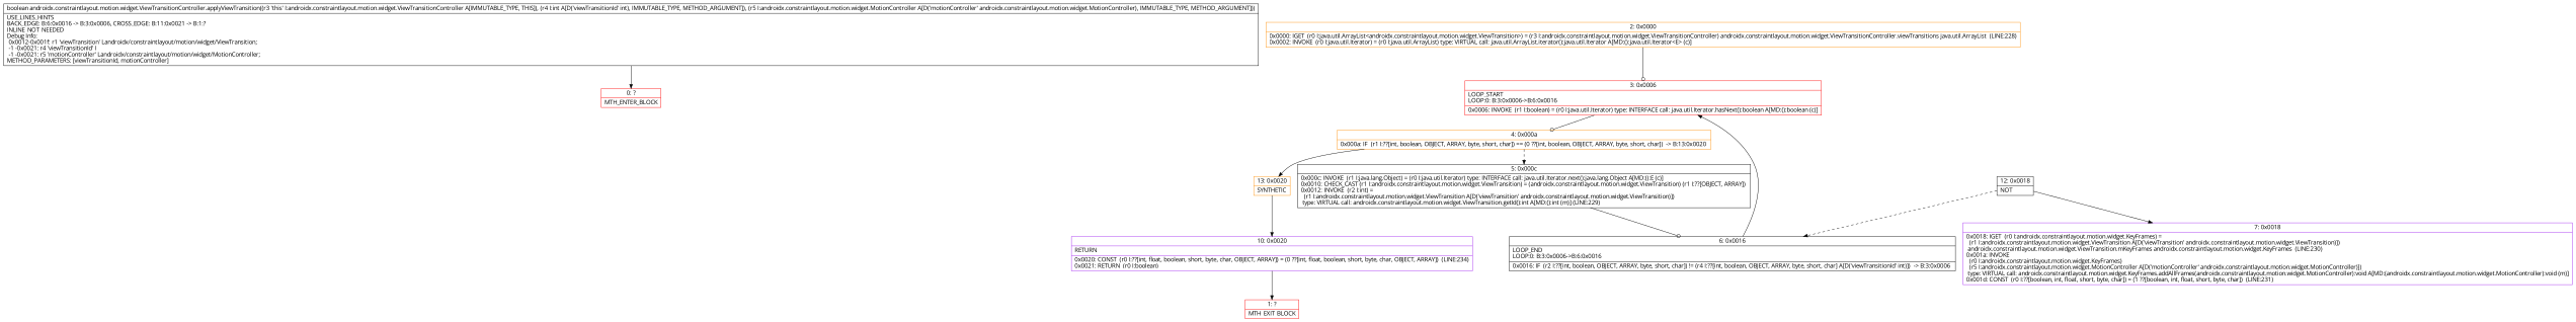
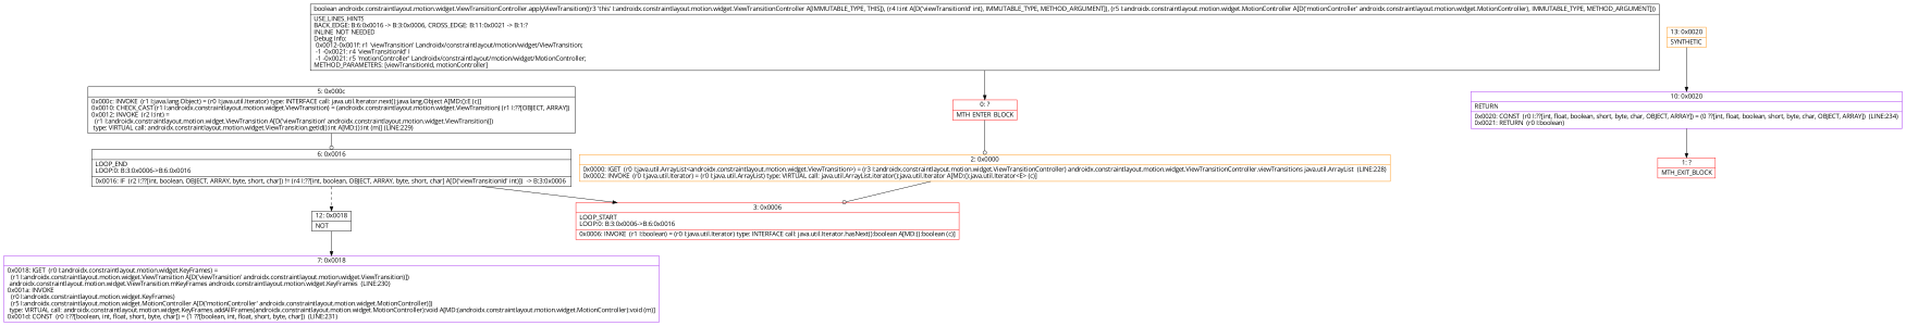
  digraph {
    fontname="Open Sans"
    node [color=black fontname="Open Sans" shape=record]
    edge [arrowhead=normal fontname="Open Sans"]
    n1 [color=red label="{0\:\ ?|MTH_ENTER_BLOCK\l}"]
    n2 [color=darkorange label="{2\:\ 0x0000|0x0000: IGET  (r0 I:java.util.ArrayList\<androidx.constraintlayout.motion.widget.ViewTransition\>) = (r3 I:androidx.constraintlayout.motion.widget.ViewTransitionController) androidx.constraintlayout.motion.widget.ViewTransitionController.viewTransitions java.util.ArrayList  (LINE:228)\l0x0002: INVOKE  (r0 I:java.util.Iterator) = (r0 I:java.util.ArrayList) type: VIRTUAL call: java.util.ArrayList.iterator():java.util.Iterator A[MD:():java.util.Iterator\<E\> (c)]\l}"]
    n3 [color=red label="{3\:\ 0x0006|LOOP_START\lLOOP:0: B:3:0x0006\-\>B:6:0x0016\l|0x0006: INVOKE  (r1 I:boolean) = (r0 I:java.util.Iterator) type: INTERFACE call: java.util.Iterator.hasNext():boolean A[MD:():boolean (c)]\l}"]
-   n4 [color=darkorange label="{4\:\ 0x000a|0x000a: IF  (r1 I:??[int, boolean, OBJECT, ARRAY, byte, short, char]) == (0 ??[int, boolean, OBJECT, ARRAY, byte, short, char])  \-\> B:13:0x0020 \l}"]
    n5 [label="{5\:\ 0x000c|0x000c: INVOKE  (r1 I:java.lang.Object) = (r0 I:java.util.Iterator) type: INTERFACE call: java.util.Iterator.next():java.lang.Object A[MD:():E (c)]\l0x0010: CHECK_CAST (r1 I:androidx.constraintlayout.motion.widget.ViewTransition) = (androidx.constraintlayout.motion.widget.ViewTransition) (r1 I:??[OBJECT, ARRAY]) \l0x0012: INVOKE  (r2 I:int) = \l  (r1 I:androidx.constraintlayout.motion.widget.ViewTransition A[D('viewTransition' androidx.constraintlayout.motion.widget.ViewTransition)])\l type: VIRTUAL call: androidx.constraintlayout.motion.widget.ViewTransition.getId():int A[MD:():int (m)] (LINE:229)\l}"]
    n6 [color=darkorange label="{13\:\ 0x0020|SYNTHETIC\l}"]
    n7 [label="{6\:\ 0x0016|LOOP_END\lLOOP:0: B:3:0x0006\-\>B:6:0x0016\l|0x0016: IF  (r2 I:??[int, boolean, OBJECT, ARRAY, byte, short, char]) != (r4 I:??[int, boolean, OBJECT, ARRAY, byte, short, char] A[D('viewTransitionId' int)])  \-\> B:3:0x0006 \l}"]
    n8 [color=purple label="{10\:\ 0x0020|RETURN\l|0x0020: CONST  (r0 I:??[int, float, boolean, short, byte, char, OBJECT, ARRAY]) = (0 ??[int, float, boolean, short, byte, char, OBJECT, ARRAY])  (LINE:234)\l0x0021: RETURN  (r0 I:boolean) \l}"]
    n9 [label="{12\:\ 0x0018|NOT\l}"]
    n10 [color=purple label="{7\:\ 0x0018|0x0018: IGET  (r0 I:androidx.constraintlayout.motion.widget.KeyFrames) = \l  (r1 I:androidx.constraintlayout.motion.widget.ViewTransition A[D('viewTransition' androidx.constraintlayout.motion.widget.ViewTransition)])\l androidx.constraintlayout.motion.widget.ViewTransition.mKeyFrames androidx.constraintlayout.motion.widget.KeyFrames  (LINE:230)\l0x001a: INVOKE  \l  (r0 I:androidx.constraintlayout.motion.widget.KeyFrames)\l  (r5 I:androidx.constraintlayout.motion.widget.MotionController A[D('motionController' androidx.constraintlayout.motion.widget.MotionController)])\l type: VIRTUAL call: androidx.constraintlayout.motion.widget.KeyFrames.addAllFrames(androidx.constraintlayout.motion.widget.MotionController):void A[MD:(androidx.constraintlayout.motion.widget.MotionController):void (m)]\l0x001d: CONST  (r0 I:??[boolean, int, float, short, byte, char]) = (1 ??[boolean, int, float, short, byte, char])  (LINE:231)\l}"]
    n11 [color=red label="{1\:\ ?|MTH_EXIT_BLOCK\l}"]
    n12 [label="{boolean androidx.constraintlayout.motion.widget.ViewTransitionController.applyViewTransition((r3 'this' I:androidx.constraintlayout.motion.widget.ViewTransitionController A[IMMUTABLE_TYPE, THIS]), (r4 I:int A[D('viewTransitionId' int), IMMUTABLE_TYPE, METHOD_ARGUMENT]), (r5 I:androidx.constraintlayout.motion.widget.MotionController A[D('motionController' androidx.constraintlayout.motion.widget.MotionController), IMMUTABLE_TYPE, METHOD_ARGUMENT]))  | USE_LINES_HINTS\lBACK_EDGE: B:6:0x0016 \-\> B:3:0x0006, CROSS_EDGE: B:11:0x0021 \-\> B:1:?\lINLINE_NOT_NEEDED\lDebug Info:\l  0x0012\-0x001f: r1 'viewTransition' Landroidx\/constraintlayout\/motion\/widget\/ViewTransition;\l  \-1 \-0x0021: r4 'viewTransitionId' I\l  \-1 \-0x0021: r5 'motionController' Landroidx\/constraintlayout\/motion\/widget\/MotionController;\lMETHOD_PARAMETERS: [viewTransitionId, motionController]\l}"]
+   n1 -> n2 [arrowhead=odot]
    n2 -> n3 [arrowhead=odot]
-   n3 -> n4 [arrowhead=odot]
-   n4 -> n5 [style=dashed]
-   n4 -> n6
    n5 -> n7 [arrowhead=odot]
    n6 -> n8
    n7 -> n3
-   n9 -> n7 [style=dashed]
+   n7 -> n9 [style=dashed]
    n8 -> n11
    n9 -> n10
    n12 -> n1
  }
